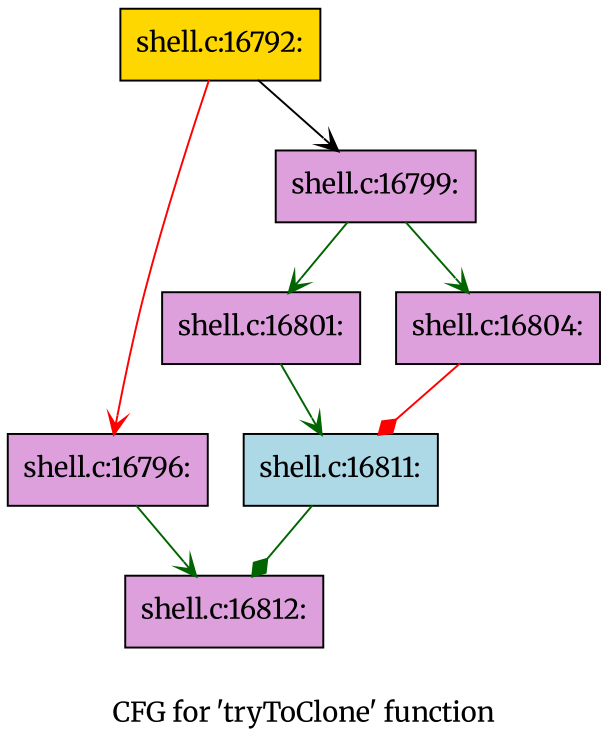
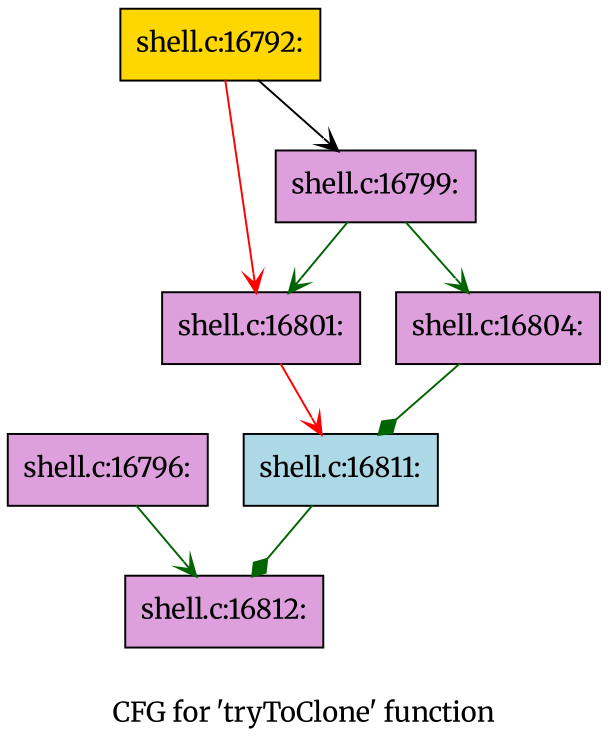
  digraph {
    fontname=Merriweather
    label="CFG for 'tryToClone' function"
    node [fillcolor=plum fontname=Merriweather shape=record style=filled]
    edge [arrowhead=vee color=darkgreen fontname=Merriweather]
    n1 [fillcolor=gold label="{shell.c:16792:}"]
    n2 [label="{shell.c:16796:}"]
    n3 [label="{shell.c:16799:}"]
    n4 [label="{shell.c:16812:}"]
    n5 [label="{shell.c:16801:}"]
    n6 [label="{shell.c:16804:}"]
    n7 [fillcolor=lightblue label="{shell.c:16811:}"]
-   n1 -> n2 [color=red]
+   n1 -> n5 [color=red]
    n1 -> n3 [color=black]
    n2 -> n4
    n3 -> n5
    n3 -> n6
-   n5 -> n7
-   n6 -> n7 [arrowhead=diamond color=red]
+   n5 -> n7 [color=red]
+   n6 -> n7 [arrowhead=diamond]
    n7 -> n4 [arrowhead=diamond]
  }
